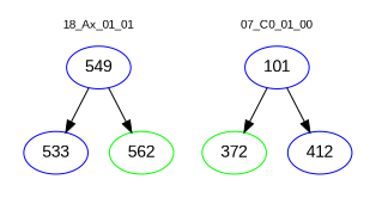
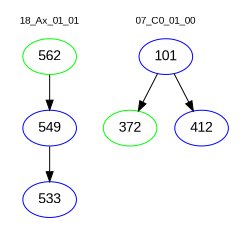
  digraph {
    fontname="Liberation Sans"
    node [color=blue fontname="Liberation Sans"]
    edge [color=black fontname="Liberation Sans"]
    n1 [label=549]
    n2 [label=533]
    n3 [color=green label=562]
    n4 [label=101]
    n5 [color=green label=372]
    n6 [label=412]
    subgraph cluster_1 {
      color=white
      fontsize=10
      label="18_Ax_01_01"
      n1
      n2
      n3
    }
    subgraph cluster_2 {
      color=white
      fontsize=10
      label="07_C0_01_00"
      n4
      n5
      n6
    }
    n1 -> n2
-   n1 -> n3
+   n3 -> n1
    n4 -> n5
    n4 -> n6
  }
